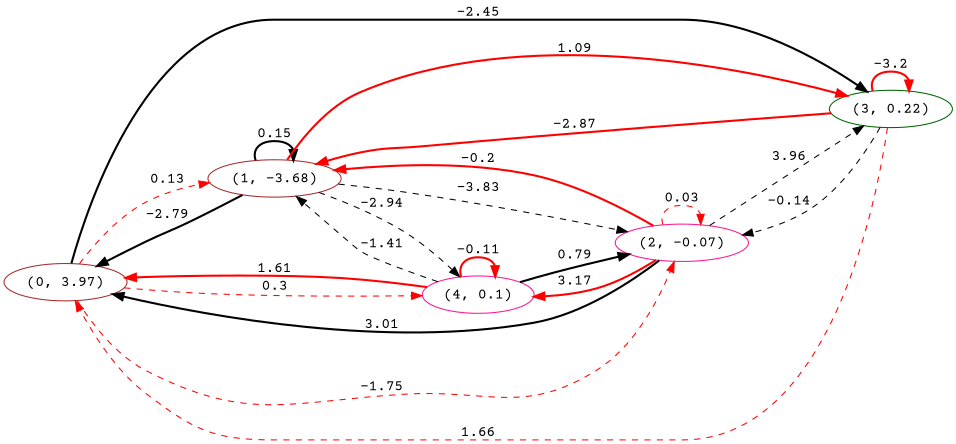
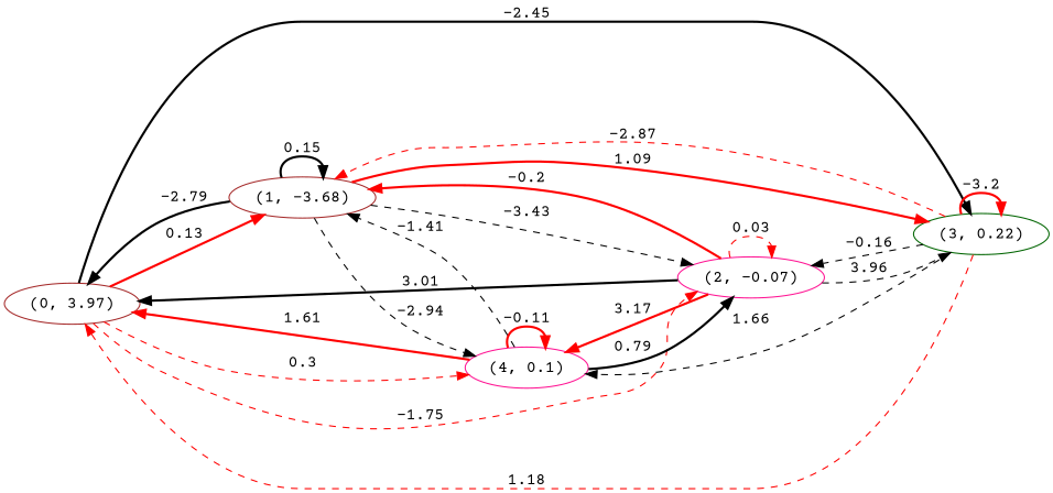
  digraph {
    fontname="Courier Prime"
    rankdir=LR
    node [color=brown fontname="Courier Prime"]
    edge [color=red fontname="Courier Prime" style=bold]
    n1 [label="(0, 3.97)"]
    n2 [label="(1, -3.68)"]
    n3 [color=deeppink label="(2, -0.07)"]
    n4 [color=darkgreen label="(3, 0.22)"]
    n5 [color=deeppink label="(4, 0.1)"]
-   n1 -> n2 [label=0.13 style=dashed]
+   n1 -> n2 [label=0.13]
    n1 -> n3 [label=-1.75 style=dashed]
    n1 -> n4 [color=black label=-2.45]
    n1 -> n5 [label=0.3 style=dashed]
    n2 -> n1 [color=black label=-2.79]
    n2 -> n2 [color=black label=0.15]
-   n2 -> n3 [color=black label=-3.83 style=dashed]
+   n2 -> n3 [color=black label=-3.43 style=dashed]
    n2 -> n4 [label=1.09]
    n2 -> n5 [color=black label=-2.94 style=dashed]
    n3 -> n1 [color=black label=3.01]
    n3 -> n2 [label=-0.2]
    n3 -> n3 [label=0.03 style=dashed]
    n3 -> n4 [color=black label=3.96 style=dashed]
    n3 -> n5 [label=3.17]
-   n4 -> n1 [label=1.66 style=dashed]
-   n4 -> n2 [label=-2.87]
-   n4 -> n3 [color=black label=-0.14 style=dashed]
+   n4 -> n1 [label=1.18 style=dashed]
+   n4 -> n2 [label=-2.87 style=dashed]
+   n4 -> n3 [color=black label=-0.16 style=dashed]
    n4 -> n4 [label=-3.2]
+   n4 -> n5 [color=black label=1.66 style=dashed]
    n5 -> n1 [label=1.61]
    n5 -> n2 [color=black label=-1.41 style=dashed]
    n5 -> n3 [color=black label=0.79]
    n5 -> n5 [label=-0.11]
  }
